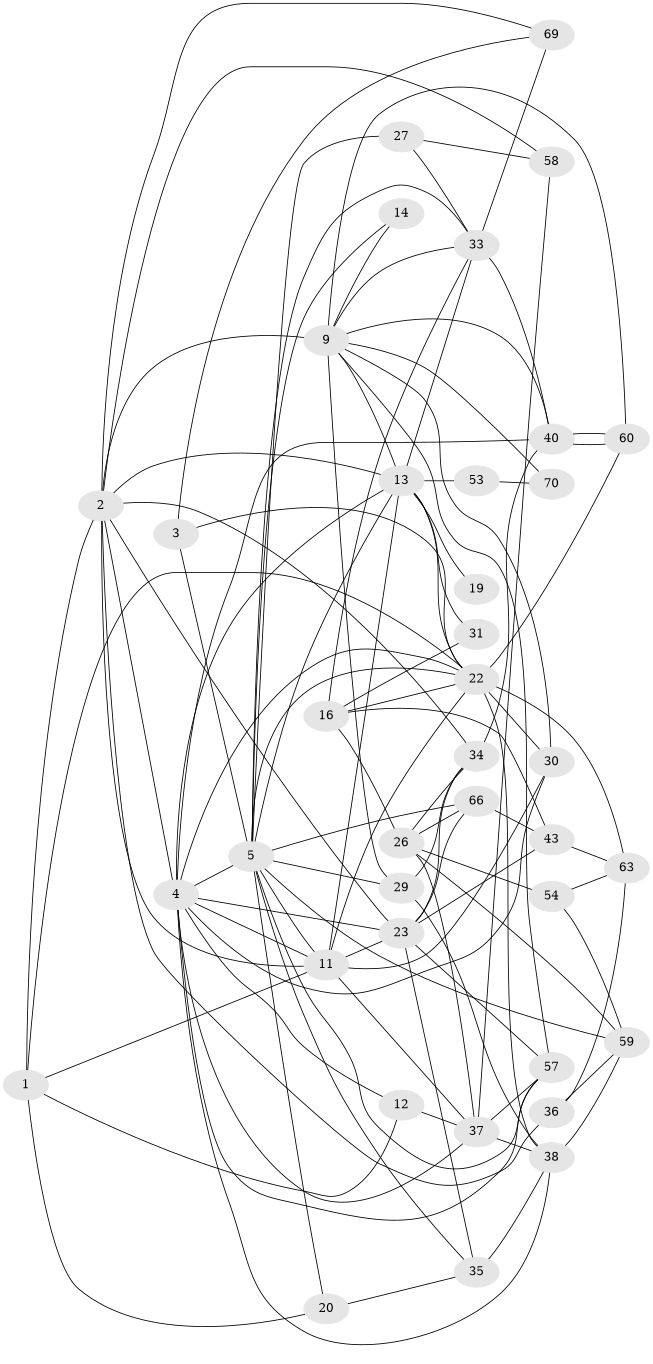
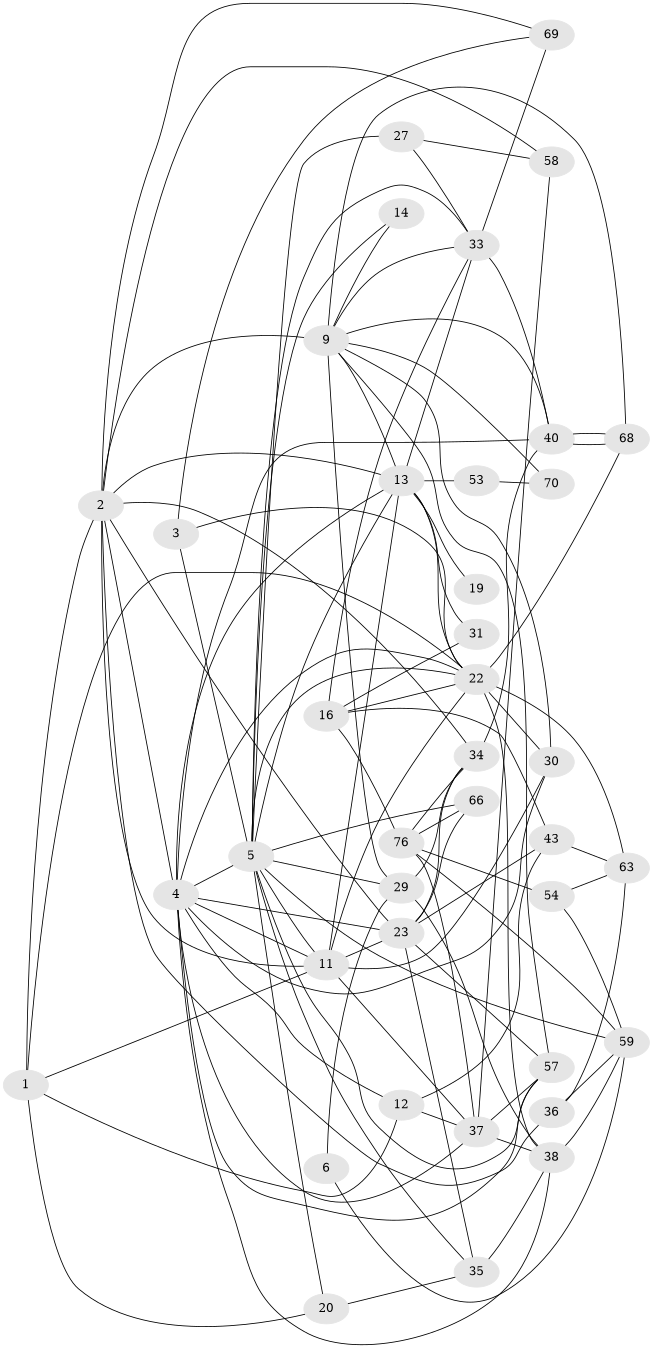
  graph {
    rankdir=LR
    node [color=gray90 style=filled]
    2 [super="+7"]
    11 [super="+72+67"]
    4 [super="+39+8+73"]
    9 [super="+51"]
    13 [super="+28"]
    23 [super="+45"]
    34 [super="+77"]
    36
    58
    69
    1
    12
    20 [super="+61"]
    22 [super="+42+41+47"]
    30 [super="+74"]
    37 [super="+79"]
    43
    35
    38 [super="+52"]
-   68 [label=60]
+   68
    63 [super="+78"]
    5 [super="+17+10"]
    40 [super="+48"]
    57
    14
    29 [super="+32"]
    33 [super="+60"]
    70
    31
    19
    53
    66
    59
    27
    3
+   6
    16
-   26 [super="+55"]
+   26 [super="+55" label=76]
    54
    2 -- 11 [weight=2]
    2 -- 4
    2 -- 9
    2 -- 13 [weight=2]
    2 -- 23
    2 -- 34
    2 -- 36
    2 -- 58
    2 -- 69
    11 -- 13
    11 -- 23 [weight=2]
    11 -- 22 [weight=2]
    11 -- 30
    11 -- 37
    4 -- 11
    4 -- 13
    4 -- 23 [weight=2]
    4 -- 12
    4 -- 22
    4 -- 30
    4 -- 37
    4 -- 38
    4 -- 5
    4 -- 40 [weight=3]
    4 -- 57
    9 -- 13
    9 -- 30
    9 -- 68
    9 -- 40
    9 -- 57
    9 -- 14
    9 -- 29
    9 -- 33
    9 -- 70
    13 -- 22
    13 -- 33
    13 -- 31
    13 -- 19
    13 -- 53 [weight=2]
    23 -- 34
    23 -- 43
    23 -- 35
    23 -- 57
    23 -- 66
    34 -- 40
    36 -- 63
    36 -- 59
    1 -- 2
    1 -- 11
    1 -- 12
    1 -- 20
    1 -- 22
    12 -- 37 [weight=2]
-   66 -- 43
+   12 -- 43
    20 -- 35
    22 -- 30
    22 -- 38
    22 -- 68
    22 -- 63
    37 -- 58
    37 -- 38
    37 -- 57
    43 -- 63
    35 -- 38
    38 -- 59
    5 -- 11
    5 -- 13
    5 -- 20
    5 -- 22
    5 -- 35
    5 -- 57
    5 -- 14
    5 -- 29 [weight=2]
    5 -- 33
    5 -- 66
    5 -- 59
    5 -- 27
    40 -- 68
    40 -- 68
    29 -- 34
    29 -- 38
    33 -- 69
    33 -- 40
    53 -- 70
    27 -- 58
    27 -- 33
    3 -- 69
    3 -- 22
    3 -- 5
+   6 -- 29
+   6 -- 59
    16 -- 22
    16 -- 43
    16 -- 33
    16 -- 31
    16 -- 26
    26 -- 34
    26 -- 37
    26 -- 66
    26 -- 59
    26 -- 54
    54 -- 63
    54 -- 59
  }
